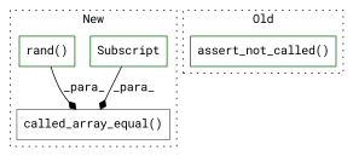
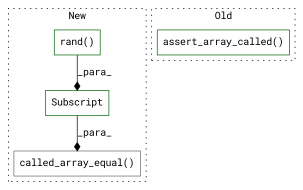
  digraph {
    fontname="Roboto Mono"
    node [a=75 color=darkgreen fontname="Roboto Mono" shape=box]
    edge [arrowhead=diamond fontname="Roboto Mono"]
    n1 [a=63 l="24,0" label=Subscript s="2129,0"]
    n2 [color=gray40 l="30,1" label="called_array_equal()" s="2099,2160"]
    n3 [l="15,1" label="rand()" s="1330,1357"]
-   n4 [l=49 label="assert_not_called()" s=1910]
+   n4 [l=49 label="assert_array_called()" s=1910]
    subgraph cluster_1 {
      label=New
      style=dotted
      n1
      n2
      n3
    }
    subgraph cluster_2 {
      label=Old
      style=dotted
      n4
    }
    n1 -> n2 [label=_para_]
-   n3 -> n2 [label=_para_]
+   n3 -> n1 [label=_para_]
  }
